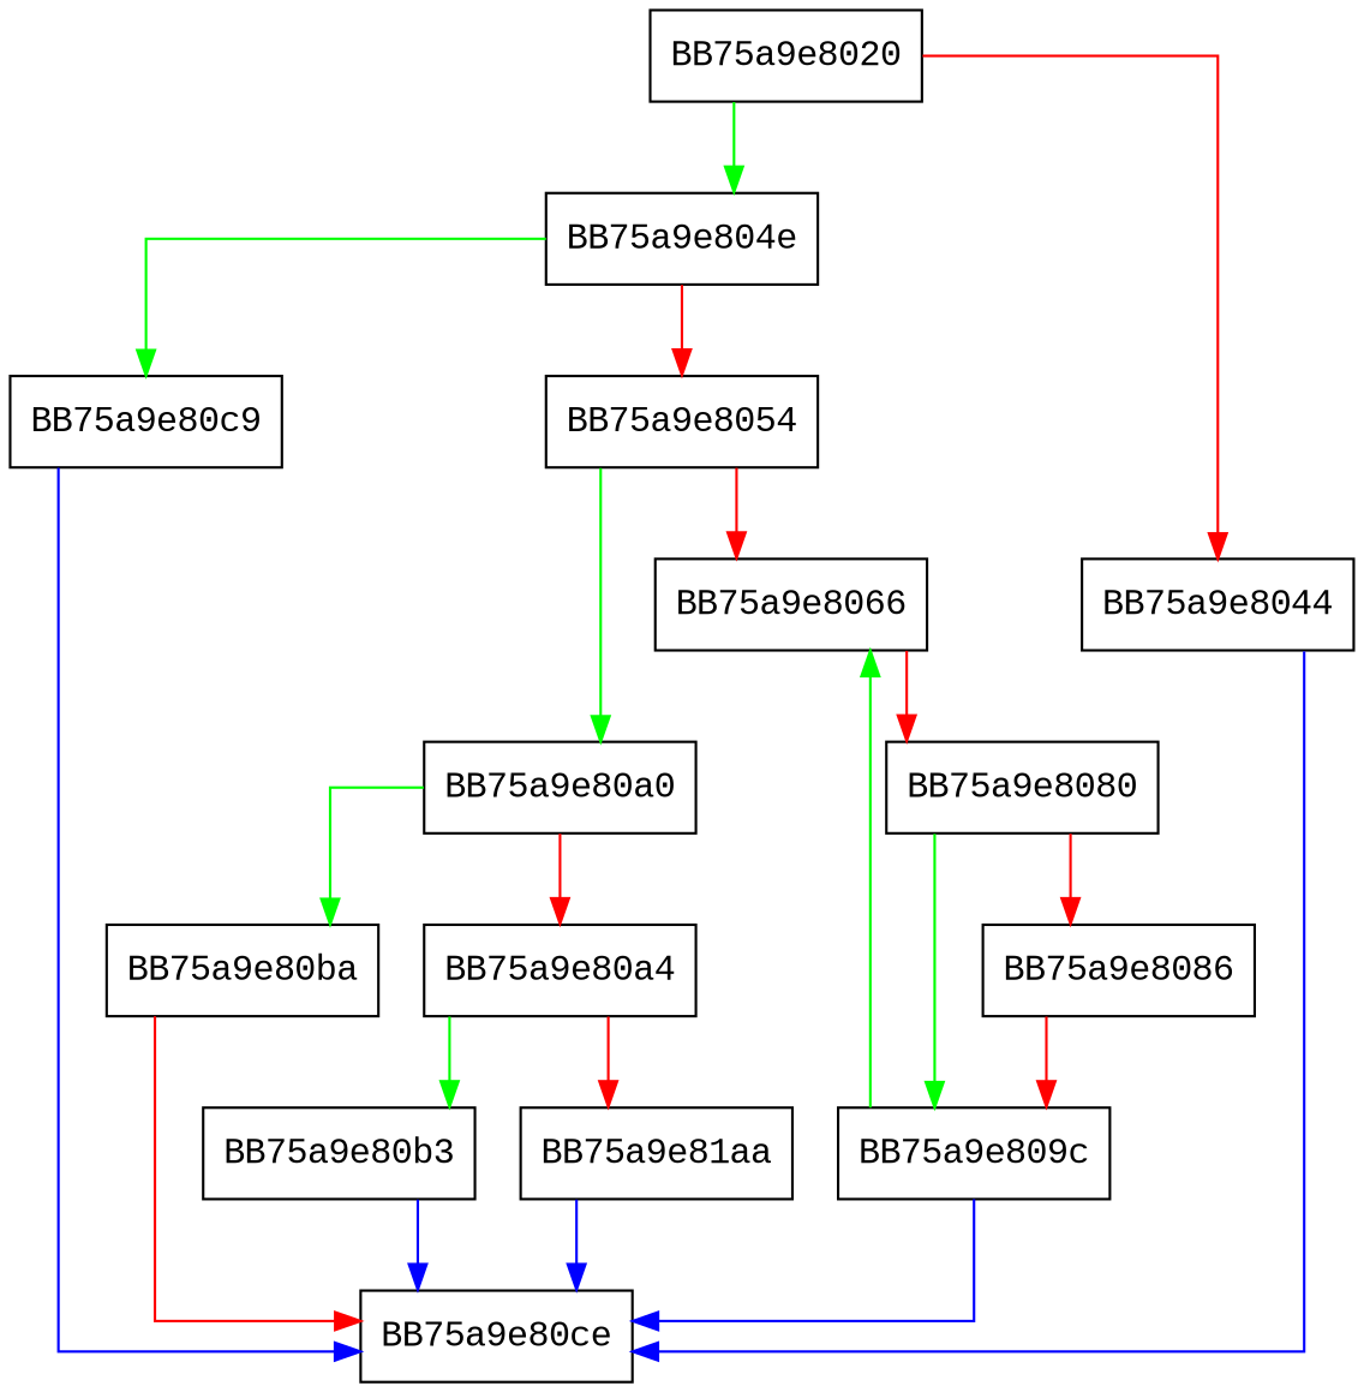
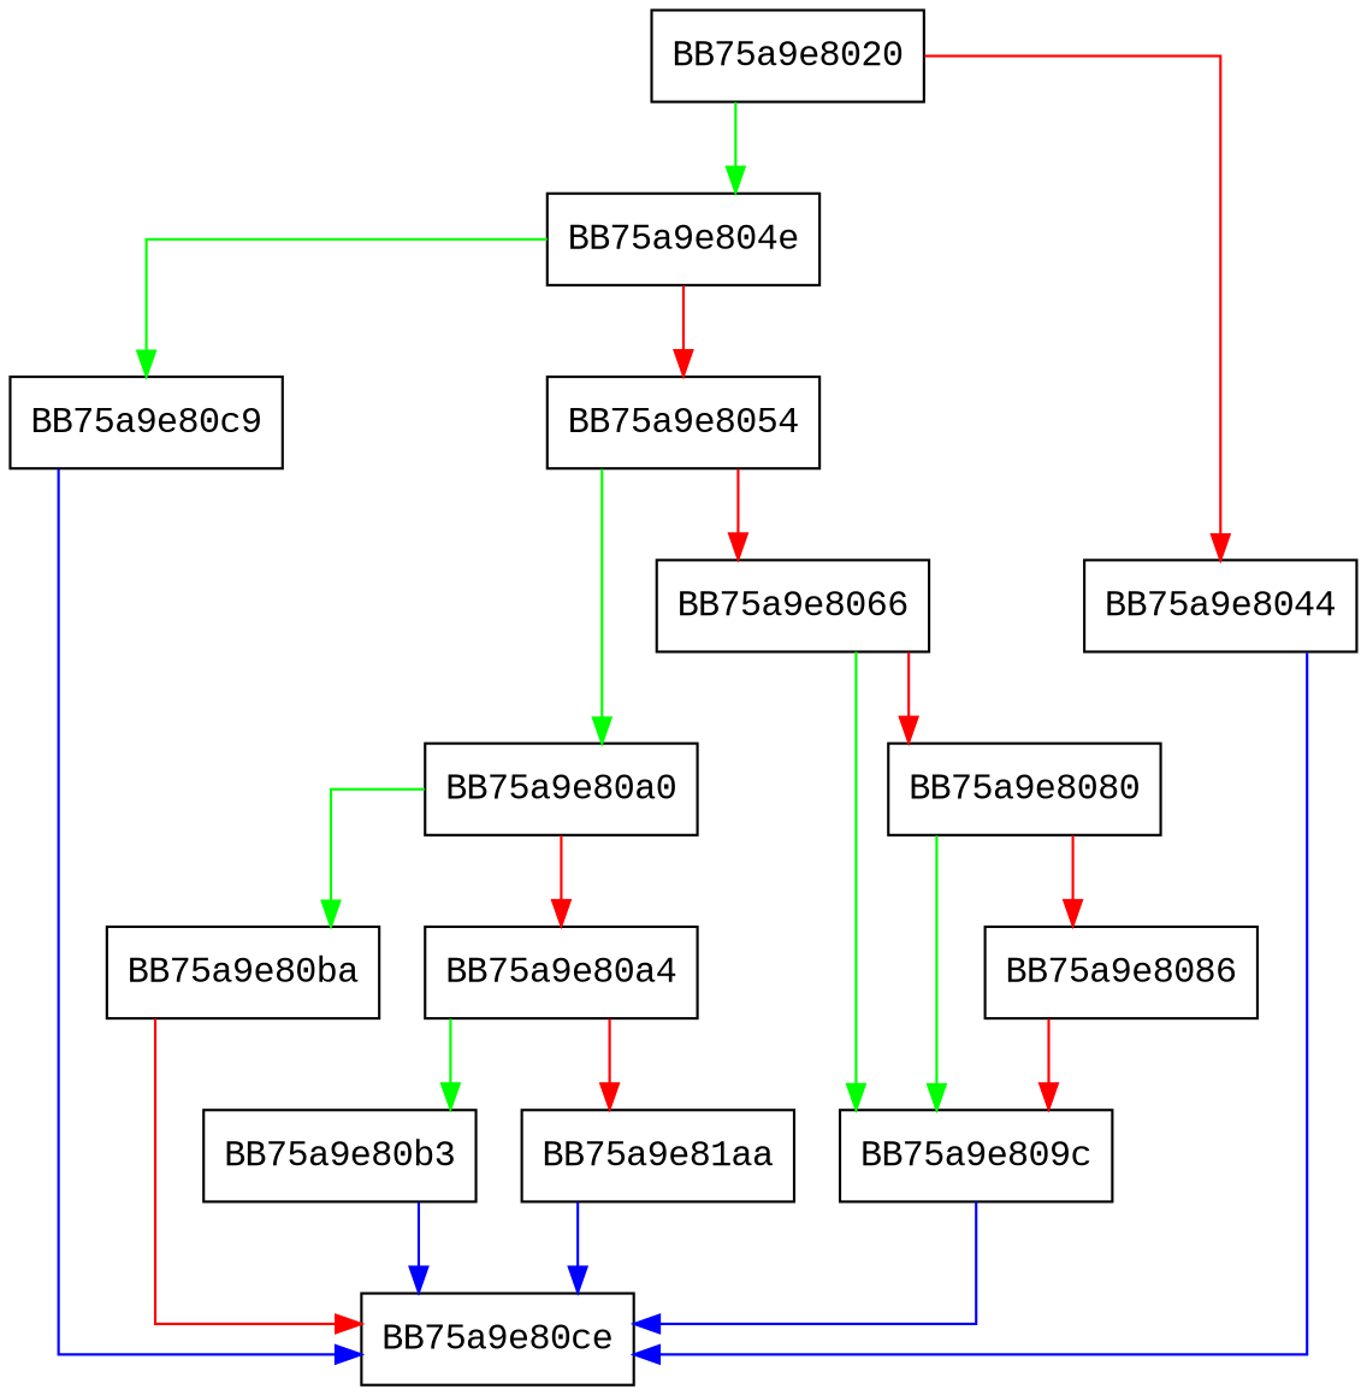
  digraph {
    fontname="Liberation Mono"
    splines=ortho
    node [fontname="Liberation Mono" shape=box]
    edge [color=red fontname="Liberation Mono"]
    BB75a9e8020
    BB75a9e804e
    BB75a9e8044
    BB75a9e80c9
    BB75a9e8054
    BB75a9e80ce
    BB75a9e80a0
    BB75a9e8066
    BB75a9e80ba
    BB75a9e80a4
    BB75a9e809c
    BB75a9e8080
    BB75a9e80b3
    n14 [label=BB75a9e81aa]
    BB75a9e8086
    BB75a9e8020 -> BB75a9e804e [color=green]
    BB75a9e8020 -> BB75a9e8044
    BB75a9e804e -> BB75a9e80c9 [color=green]
    BB75a9e804e -> BB75a9e8054
    BB75a9e8044 -> BB75a9e80ce [color=blue]
    BB75a9e80c9 -> BB75a9e80ce [color=blue]
    BB75a9e8054 -> BB75a9e80a0 [color=green]
    BB75a9e8054 -> BB75a9e8066
    BB75a9e80a0 -> BB75a9e80ba [color=green]
    BB75a9e80a0 -> BB75a9e80a4
-   BB75a9e809c -> BB75a9e8066 [color=green]
+   BB75a9e8066 -> BB75a9e809c [color=green]
    BB75a9e8066 -> BB75a9e8080
    BB75a9e80ba -> BB75a9e80ce
    BB75a9e80a4 -> BB75a9e80b3 [color=green]
    BB75a9e80a4 -> n14
    BB75a9e809c -> BB75a9e80ce [color=blue]
    BB75a9e8080 -> BB75a9e809c [color=green]
    BB75a9e8080 -> BB75a9e8086
    BB75a9e80b3 -> BB75a9e80ce [color=blue]
    n14 -> BB75a9e80ce [color=blue]
    BB75a9e8086 -> BB75a9e809c
  }
